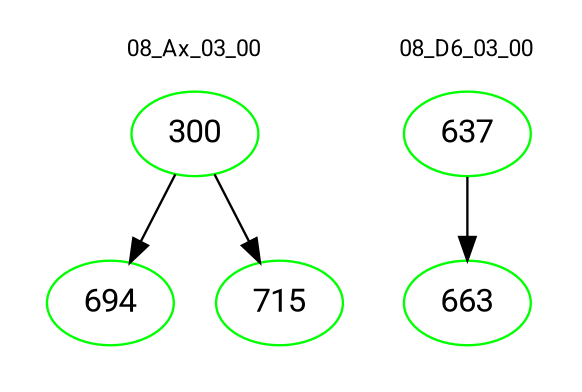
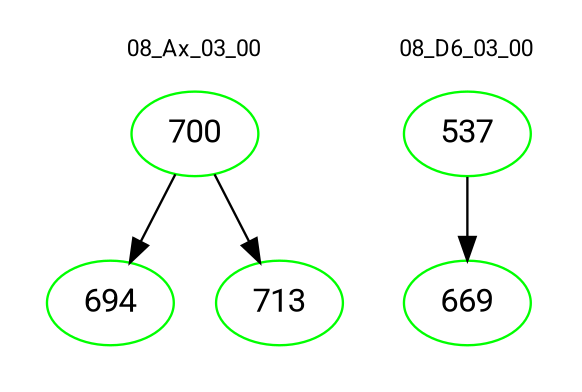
  digraph {
    fontname=Roboto
    node [color=green fontname=Roboto]
    edge [color=black fontname=Roboto]
-   n1 [label=300]
+   n1 [label=700]
    n2 [label=694]
-   n3 [label=715]
-   n4 [label=637]
-   n5 [label=663]
+   n3 [label=713]
+   n4 [label=537]
+   n5 [label=669]
    subgraph cluster_1 {
      color=white
      fontsize=10
      label="08_Ax_03_00"
      n1
      n2
      n3
    }
    subgraph cluster_2 {
      color=white
      fontsize=10
      label="08_D6_03_00"
      n4
      n5
    }
    n1 -> n2
    n1 -> n3
    n4 -> n5
  }
